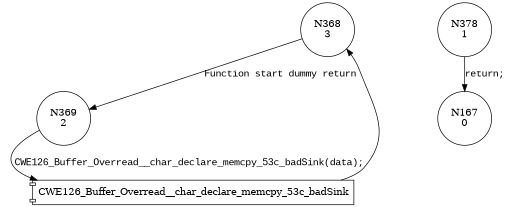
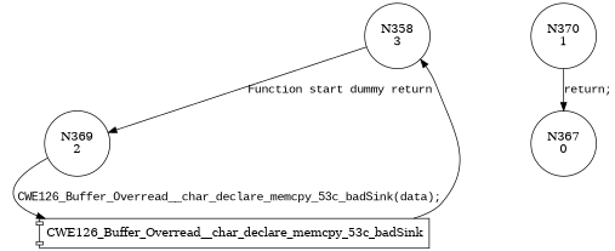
  digraph {
    node [shape=circle]
    edge [fontname="Courier New"]
-   n1 [label="N368\n3"]
+   n1 [label="N358\n3"]
    n2 [label="N369\n2"]
    n3 [label=CWE126_Buffer_Overread__char_declare_memcpy_53c_badSink shape=component]
-   n4 [label="N378\n1"]
-   n5 [label="N167\n0"]
+   n4 [label="N370\n1"]
+   n5 [label="N367\n0"]
    n1 -> n2 [label="Function start dummy return"]
    n2 -> n3 [label="CWE126_Buffer_Overread__char_declare_memcpy_53c_badSink(data);"]
    n3 -> n1
    n4 -> n5 [label="return;"]
  }
